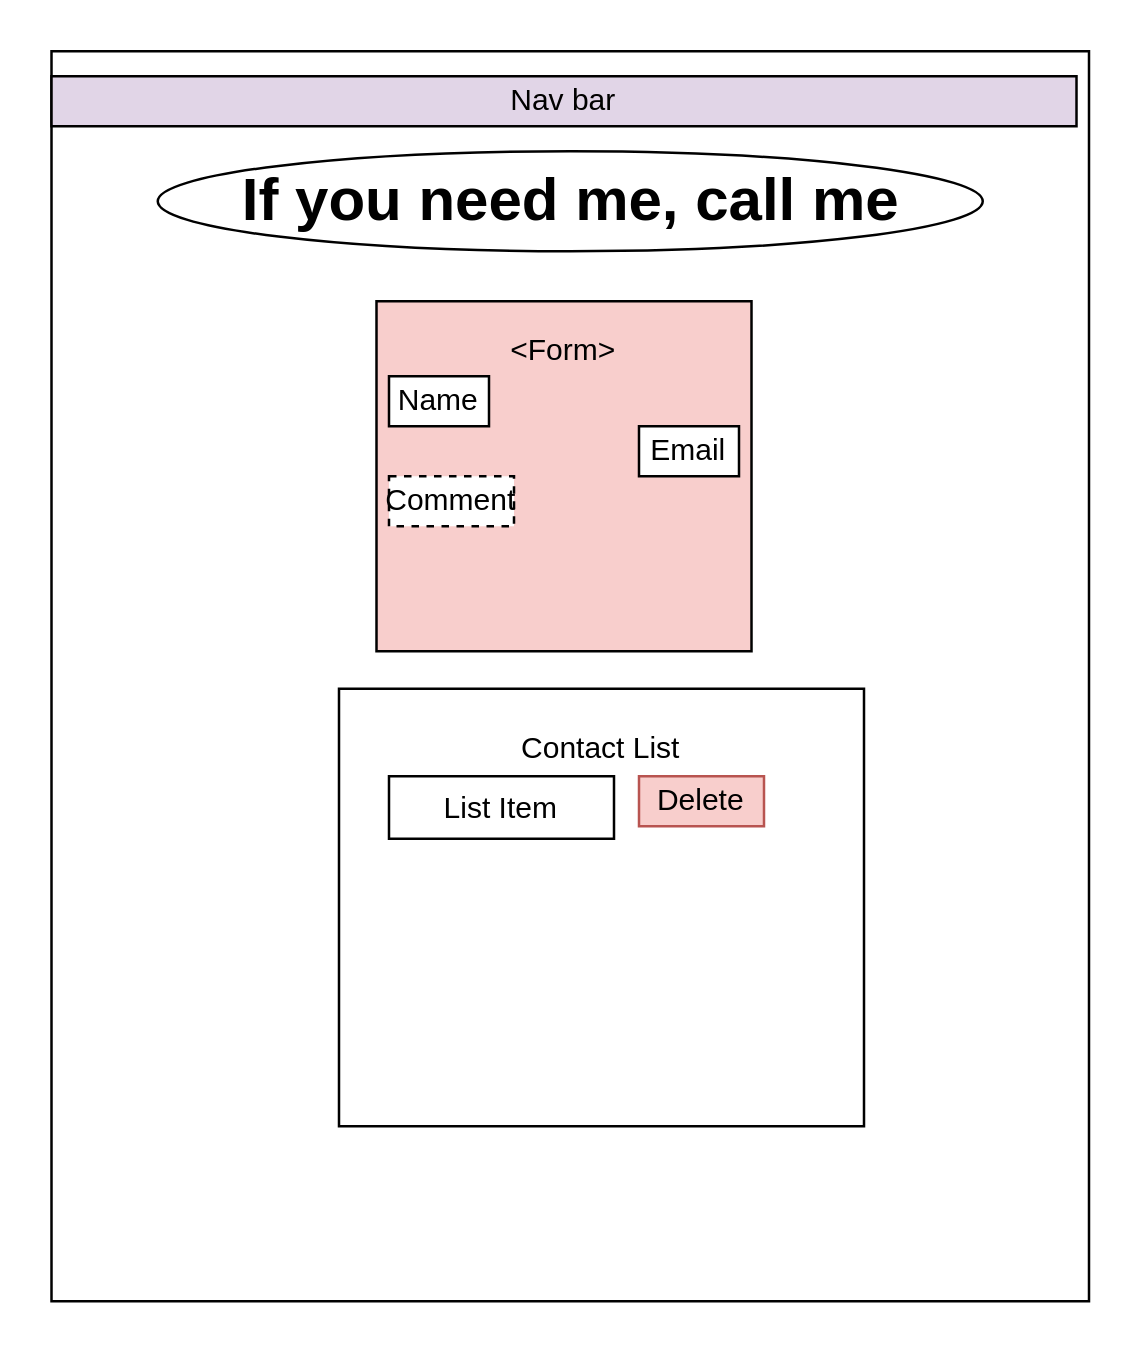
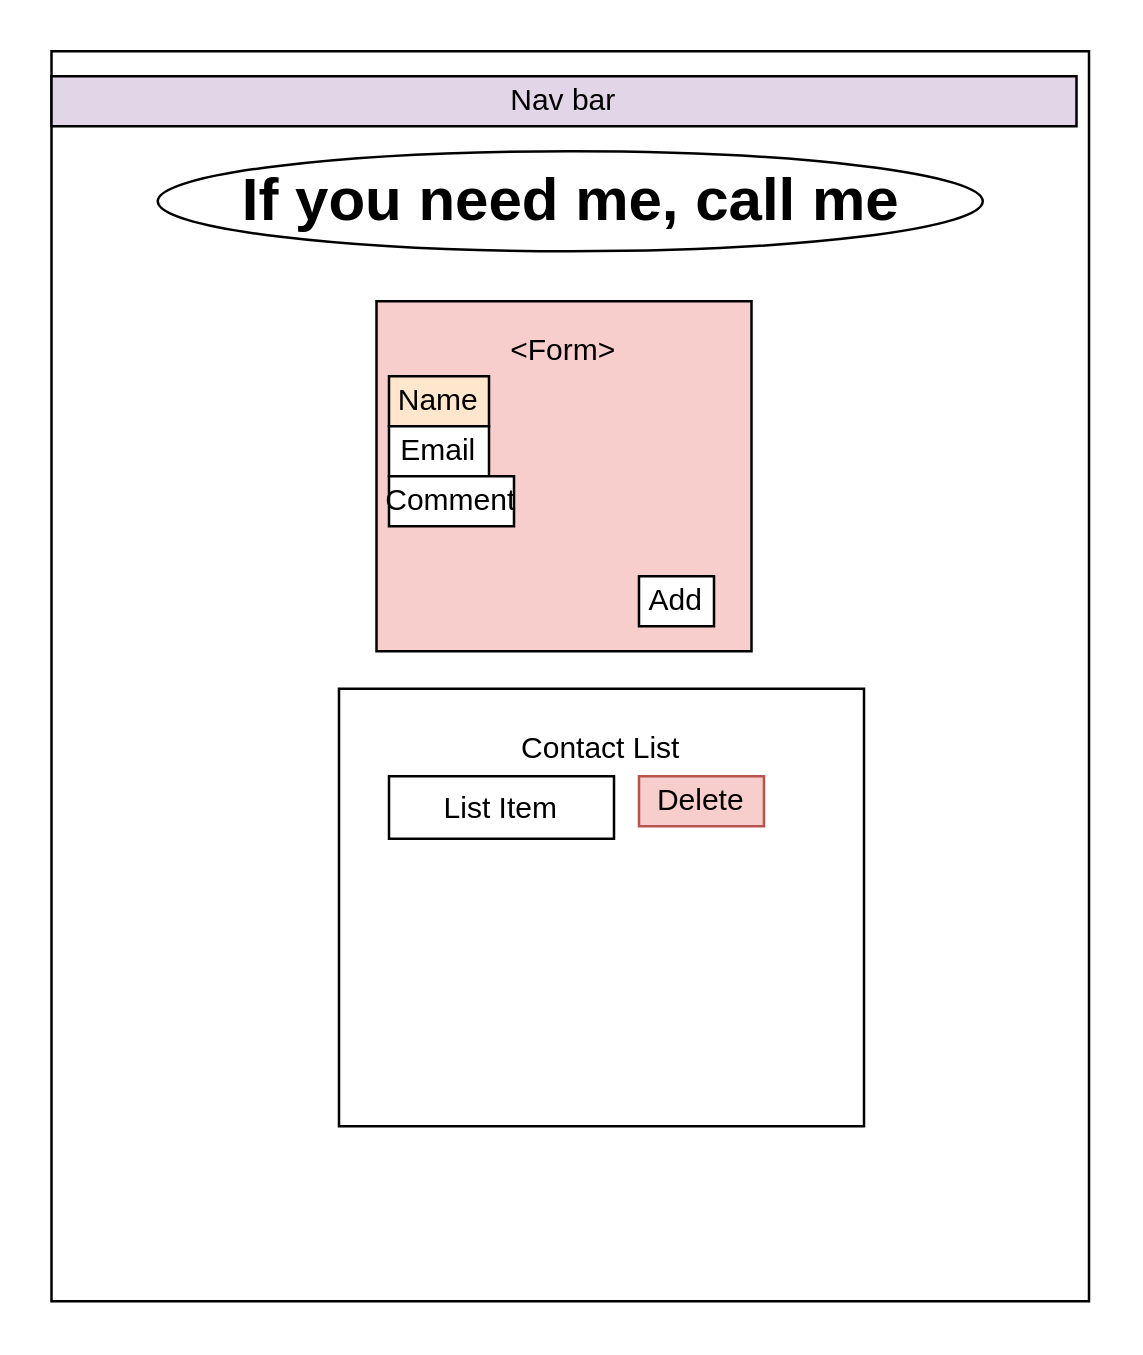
  <mxCell id="0" />
  <mxCell id="1" parent="0" />
  <mxCell id="2" value="" style="rounded=0;whiteSpace=wrap;html=1;" vertex="1" parent="1"><mxGeometry x="65" y="120" width="320" height="90" as="geometry" /></mxCell>
  <mxCell id="3" value="" style="rounded=0;whiteSpace=wrap;html=1;" vertex="1" parent="1"><mxGeometry x="20" y="20" width="415" height="500" as="geometry" /></mxCell>
  <mxCell id="4" value="Nav bar" style="rounded=0;whiteSpace=wrap;html=1;fillColor=#e1d5e7;" vertex="1" parent="1"><mxGeometry x="20" y="30" width="410" height="20" as="geometry" /></mxCell>
  <mxCell id="5" value="&lt;h1&gt;If you need me, call me&lt;/h1&gt;" style="ellipse;whiteSpace=wrap;html=1;" vertex="1" parent="1"><mxGeometry x="62.5" y="60" width="330" height="40" as="geometry" /></mxCell>
  <mxCell id="6" value="&amp;lt;Form&amp;gt;&lt;br&gt;&lt;br&gt;&lt;br&gt;&lt;br&gt;&lt;br&gt;&lt;br&gt;&lt;br&gt;&lt;br&gt;" style="rounded=0;whiteSpace=wrap;html=1;fillColor=#f8cecc;" vertex="1" parent="1"><mxGeometry x="150" y="120" width="150" height="140" as="geometry" /></mxCell>
- <mxCell id="7" value="Name" style="rounded=0;whiteSpace=wrap;html=1;" vertex="1" parent="1"><mxGeometry x="155" y="150" width="40" height="20" as="geometry" /></mxCell>
+ <mxCell id="7" value="Name" style="rounded=0;whiteSpace=wrap;html=1;fillColor=#ffe6cc;" vertex="1" parent="1"><mxGeometry x="155" y="150" width="40" height="20" as="geometry" /></mxCell>
+ <mxCell id="8" value="Add" style="rounded=0;whiteSpace=wrap;html=1;" vertex="1" parent="1"><mxGeometry x="255" y="230" width="30" height="20" as="geometry" /></mxCell>
  <mxCell id="9" value="List Item" style="rounded=0;whiteSpace=wrap;html=1;" vertex="1" parent="1"><mxGeometry x="155" y="310" width="90" height="25" as="geometry" /></mxCell>
  <mxCell id="10" value="Delete" style="rounded=0;whiteSpace=wrap;html=1;fillColor=#f8cecc;strokeColor=#b85450;" vertex="1" parent="1"><mxGeometry x="255" y="310" width="50" height="20" as="geometry" /></mxCell>
- <mxCell id="11" value="Email" style="rounded=0;whiteSpace=wrap;html=1;" vertex="1" parent="1"><mxGeometry x="255" y="170" width="40" height="20" as="geometry" /></mxCell>
- <mxCell id="12" value="Comment" style="rounded=0;whiteSpace=wrap;html=1;dashed=1;" vertex="1" parent="1"><mxGeometry x="155" y="190" width="50" height="20" as="geometry" /></mxCell>
+ <mxCell id="11" value="Email" style="rounded=0;whiteSpace=wrap;html=1;" vertex="1" parent="1"><mxGeometry x="155" y="170" width="40" height="20" as="geometry" /></mxCell>
+ <mxCell id="12" value="Comment" style="rounded=0;whiteSpace=wrap;html=1;" vertex="1" parent="1"><mxGeometry x="155" y="190" width="50" height="20" as="geometry" /></mxCell>
  <mxCell id="13" value="Contact List&lt;br&gt;&lt;br&gt;&lt;br&gt;&lt;br&gt;&lt;br&gt;&lt;br&gt;&lt;br&gt;&lt;br&gt;&lt;br&gt;&lt;br&gt;" style="rounded=0;whiteSpace=wrap;html=1;fillColor=none;" vertex="1" parent="1"><mxGeometry x="135" y="275" width="210" height="175" as="geometry" /></mxCell>
